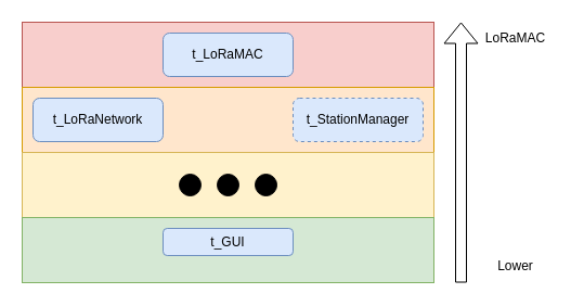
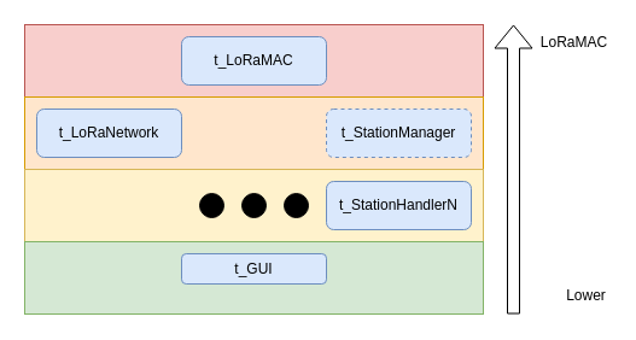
  <mxCell id="0" />
  <mxCell id="1" parent="0" />
  <mxCell id="2" value="" style="rounded=0;whiteSpace=wrap;html=1;fillColor=#f8cecc;strokeColor=#b85450;fontStyle=1" parent="1" vertex="1"><mxGeometry x="20" y="20" width="380" height="60" as="geometry" /></mxCell>
  <mxCell id="3" value="" style="rounded=0;whiteSpace=wrap;html=1;fillColor=#ffe6cc;strokeColor=#d79b00;fontStyle=1" parent="1" vertex="1"><mxGeometry x="20" y="80" width="380" height="60" as="geometry" /></mxCell>
  <mxCell id="4" value="" style="rounded=0;whiteSpace=wrap;html=1;fillColor=#ffe6cc;strokeColor=#d79b00;fontStyle=1" parent="1" vertex="1"><mxGeometry x="20" y="80" width="380" height="60" as="geometry" /></mxCell>
  <mxCell id="5" value="" style="rounded=0;whiteSpace=wrap;html=1;fillColor=#fff2cc;strokeColor=#d6b656;" parent="1" vertex="1"><mxGeometry x="20" y="140" width="380" height="60" as="geometry" /></mxCell>
  <mxCell id="6" value="" style="rounded=0;whiteSpace=wrap;html=1;fillColor=#d5e8d4;strokeColor=#82b366;" parent="1" vertex="1"><mxGeometry x="20" y="200" width="380" height="60" as="geometry" /></mxCell>
  <mxCell id="7" value="t_LoRaNetwork" style="rounded=1;whiteSpace=wrap;html=1;fillColor=#dae8fc;strokeColor=#6c8ebf;" parent="1" vertex="1"><mxGeometry x="30.003" y="90.002" width="120" height="40" as="geometry" /></mxCell>
  <mxCell id="8" value="t_LoRaMAC" style="rounded=1;whiteSpace=wrap;html=1;fillColor=#dae8fc;strokeColor=#6c8ebf;" parent="1" vertex="1"><mxGeometry x="150.003" y="30.002" width="120" height="40" as="geometry" /></mxCell>
+ <mxCell id="9" value="t_StationHandlerN" style="rounded=1;whiteSpace=wrap;html=1;fillColor=#dae8fc;strokeColor=#6c8ebf;" parent="1" vertex="1"><mxGeometry x="270.003" y="150.002" width="120" height="40" as="geometry" /></mxCell>
  <mxCell id="10" value="t_StationManager" style="rounded=1;whiteSpace=wrap;html=1;fillColor=#dae8fc;strokeColor=#6c8ebf;dashed=1;" parent="1" vertex="1"><mxGeometry x="270.003" y="90.002" width="120" height="40" as="geometry" /></mxCell>
  <mxCell id="11" value="t_GUI" style="rounded=1;whiteSpace=wrap;html=1;fillColor=#dae8fc;strokeColor=#6c8ebf;" parent="1" vertex="1"><mxGeometry x="150.003" y="210.002" width="120" height="25" as="geometry" /></mxCell>
  <mxCell id="12" value="" style="shape=flexArrow;endArrow=classic;html=1;rounded=0;" parent="1" edge="1"><mxGeometry width="50" height="50" relative="1" as="geometry"><mxPoint x="425" y="260" as="sourcePoint" /><mxPoint x="425" y="20" as="targetPoint" /></mxGeometry></mxCell>
  <mxCell id="13" value="LoRaMAC" style="text;html=1;align=center;verticalAlign=middle;resizable=0;points=[];autosize=1;strokeColor=none;fillColor=none;" parent="1" vertex="1"><mxGeometry x="445" y="20" width="60" height="30" as="geometry" /></mxCell>
- <mxCell id="14" value="Lower" style="text;html=1;align=center;verticalAlign=middle;resizable=0;points=[];autosize=1;strokeColor=none;fillColor=none;" parent="1" vertex="1"><mxGeometry x="445" y="230" width="60" height="30" as="geometry" /></mxCell>
+ <mxCell id="14" value="Lower" style="text;html=1;align=center;verticalAlign=middle;resizable=0;points=[];autosize=1;strokeColor=none;fillColor=none;" parent="1" vertex="1"><mxGeometry x="455" y="230" width="60" height="30" as="geometry" /></mxCell>
  <mxCell id="15" value="" style="ellipse;whiteSpace=wrap;html=1;fillColor=#000000;" parent="1" vertex="1"><mxGeometry x="165" y="160" width="20" height="20" as="geometry" /></mxCell>
  <mxCell id="16" value="" style="ellipse;whiteSpace=wrap;html=1;fillColor=#000000;" parent="1" vertex="1"><mxGeometry x="200" y="160" width="20" height="20" as="geometry" /></mxCell>
  <mxCell id="17" value="" style="ellipse;whiteSpace=wrap;html=1;fillColor=#000000;" parent="1" vertex="1"><mxGeometry x="235" y="160" width="20" height="20" as="geometry" /></mxCell>
